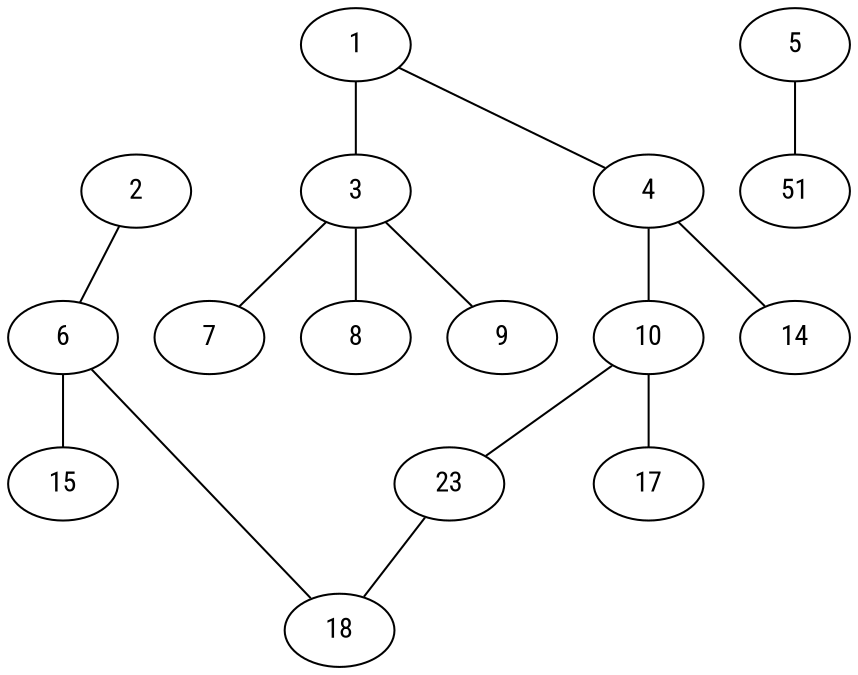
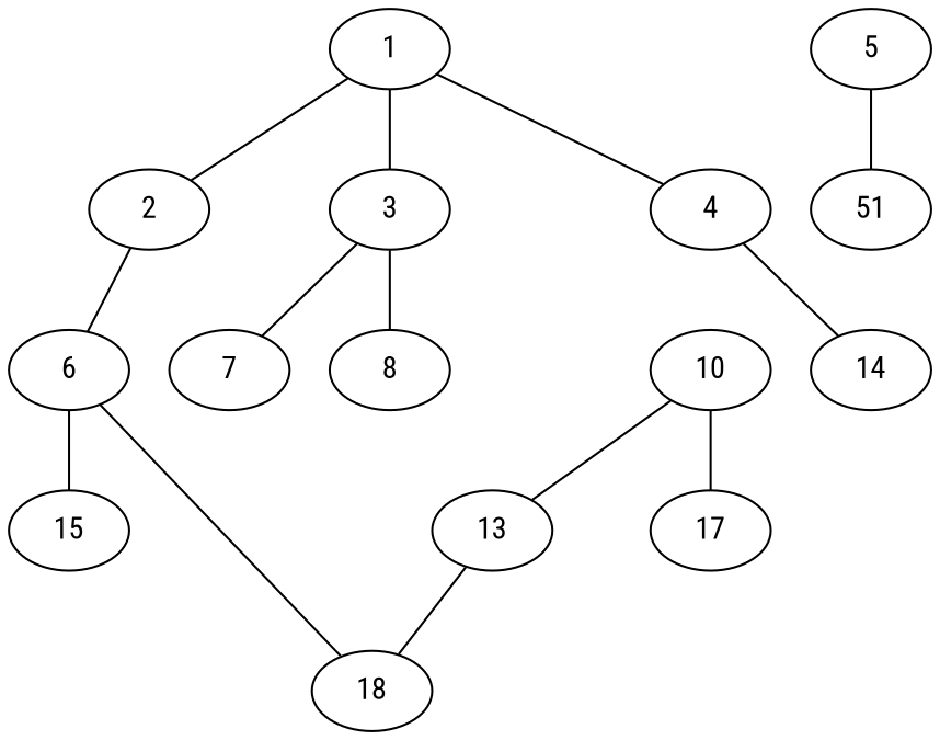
  graph {
    fontname="Roboto Condensed"
    node [chem=C fontname="Roboto Condensed"]
    edge [fontname="Roboto Condensed" valence=1]
    1
    2
    3 [chem=S]
    4
    6
    7 [chem=O]
    8 [chem=O]
-   9 [chem=O]
    10
    14 [chem=H]
    5 [chem=N]
    n12 [chem=O label=51]
    15 [chem=H]
    18 [chem=H]
-   13 [label=23]
+   13
    17 [chem=H]
+   1 -- 2 [valence=2]
    1 -- 3
    1 -- 4
    2 -- 6
    3 -- 7
    3 -- 8 [valence=2]
-   3 -- 9 [valence=2]
-   4 -- 10 [valence=2]
    4 -- 14
    6 -- 15
    6 -- 18 [valence=2]
    10 -- 13
    10 -- 17
    5 -- n12 [valence=2]
    13 -- 18
  }
